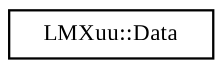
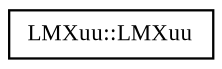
  digraph {
    rankdir=LR
    fontname="Liberation Serif"
-   n1 [color=black fillcolor=white fontname="Liberation Serif" fontsize=10 height=0.2 label="LMXuu::Data" shape=record style=filled width=0.4]
+   n1 [color=black fillcolor=white fontname="Liberation Serif" fontsize=10 height=0.2 label="LMXuu::LMXuu" shape=record style=filled width=0.4]
  }
